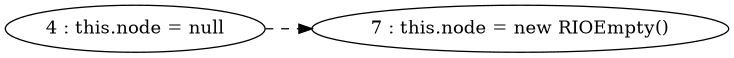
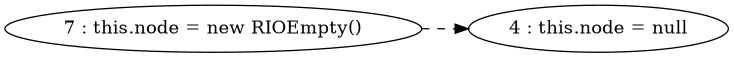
  digraph {
    rankdir=LR
    "4 : this.node = null"
    "7 : this.node = new RIOEmpty()"
-   "4 : this.node = null" -> "7 : this.node = new RIOEmpty()" [style=dashed]
+   "7 : this.node = new RIOEmpty()" -> "4 : this.node = null" [style=dashed]
  }
